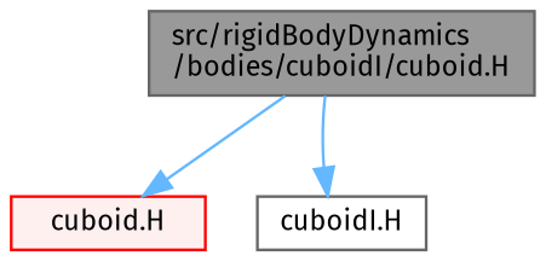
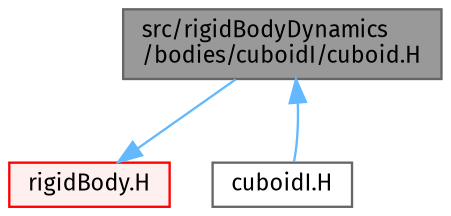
  digraph {
    fontname="Fira Sans"
    node [fontname="Fira Sans" fontsize=10 shape=box style=filled]
    edge [color=steelblue1 fontname="Fira Sans" fontsize=10 labelfontname=Helvetica labelfontsize=10 style=solid]
    n1 [color=gray40 fillcolor=grey60 fontcolor=black height=0.2 label="src/rigidBodyDynamics\l/bodies/cuboidI/cuboid.H" width=0.4]
-   n2 [color=red fillcolor="#FFF0F0" height=0.2 label="cuboid.H" width=0.4]
+   n2 [color=red fillcolor="#FFF0F0" height=0.2 label="rigidBody.H" width=0.4]
    n3 [color=grey40 fillcolor=white height=0.2 label="cuboidI.H" width=0.4]
    n1 -> n2
-   n1 -> n3
+   n3 -> n1
  }
